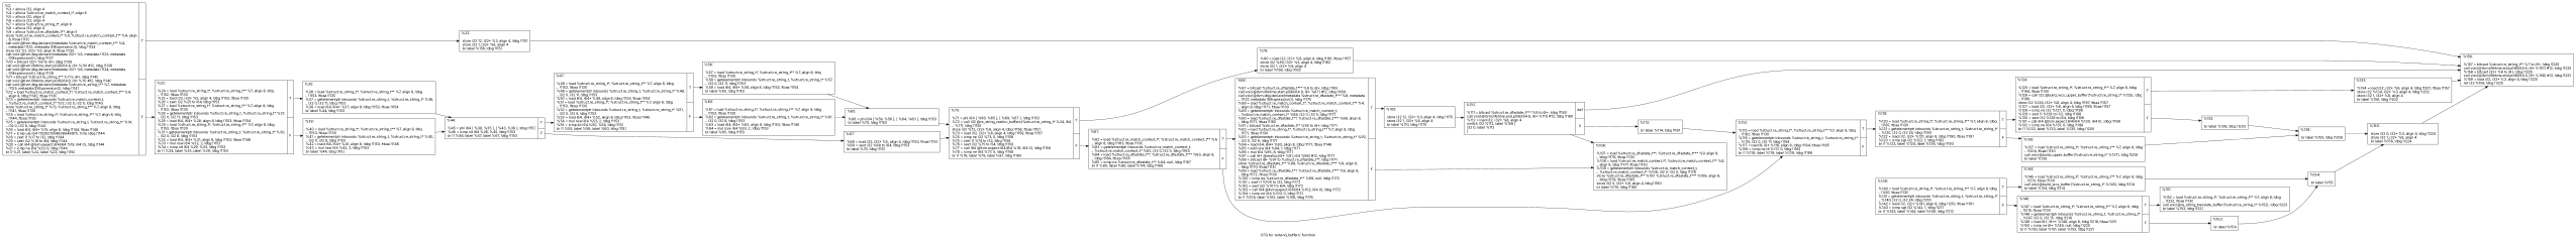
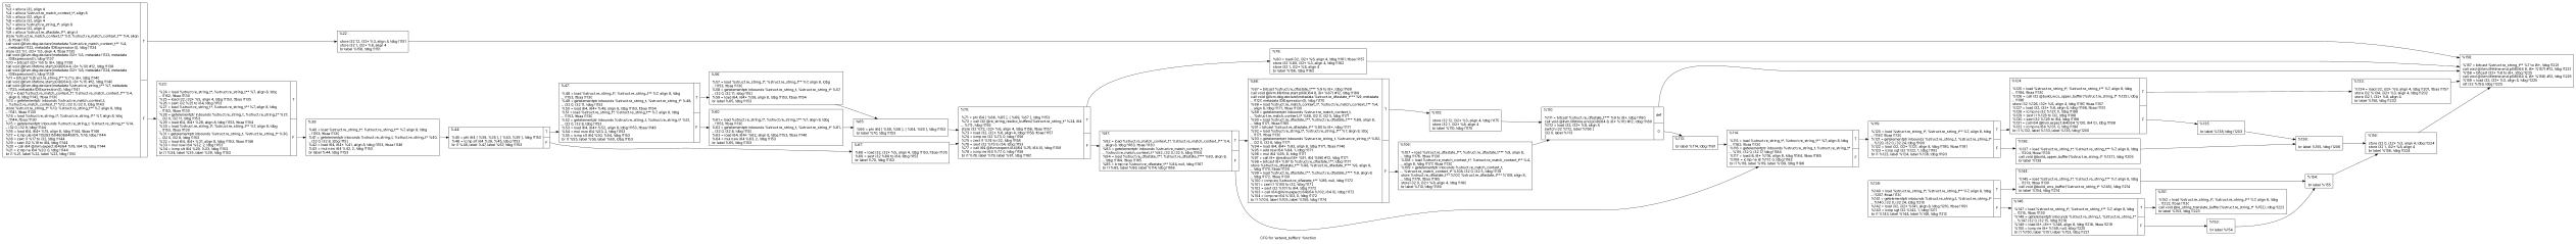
  digraph {
    fontname=Inter
    label="CFG for 'extend_buffers' function"
    rankdir=LR
    node [fontname=Inter shape=record]
    edge [fontname=Inter]
    n1 [label="{%2:\l  %3 = alloca i32, align 4\l  %4 = alloca %struct.re_match_context_t*, align 8\l  %5 = alloca i32, align 4\l  %6 = alloca i32, align 4\l  %7 = alloca %struct.re_string_t*, align 8\l  %8 = alloca i32, align 4\l  %9 = alloca %struct.re_dfastate_t**, align 8\l  store %struct.re_match_context_t* %0, %struct.re_match_context_t** %4, align\l... 8, !tbaa !1130\l  call void @llvm.dbg.declare(metadata %struct.re_match_context_t** %4,\l... metadata !1122, metadata !DIExpression()), !dbg !1134\l  store i32 %1, i32* %5, align 4, !tbaa !1135\l  call void @llvm.dbg.declare(metadata i32* %5, metadata !1123, metadata\l... !DIExpression()), !dbg !1137\l  %10 = bitcast i32* %6 to i8*, !dbg !1138\l  call void @llvm.lifetime.start.p0i8(i64 4, i8* %10) #12, !dbg !1138\l  call void @llvm.dbg.declare(metadata i32* %6, metadata !1124, metadata\l... !DIExpression()), !dbg !1139\l  %11 = bitcast %struct.re_string_t** %7 to i8*, !dbg !1140\l  call void @llvm.lifetime.start.p0i8(i64 8, i8* %11) #12, !dbg !1140\l  call void @llvm.dbg.declare(metadata %struct.re_string_t** %7, metadata\l... !1125, metadata !DIExpression()), !dbg !1141\l  %12 = load %struct.re_match_context_t*, %struct.re_match_context_t** %4,\l... align 8, !dbg !1142, !tbaa !1130\l  %13 = getelementptr inbounds %struct.re_match_context_t,\l... %struct.re_match_context_t* %12, i32 0, i32 0, !dbg !1143\l  store %struct.re_string_t* %13, %struct.re_string_t** %7, align 8, !dbg\l... !1141, !tbaa !1130\l  %14 = load %struct.re_string_t*, %struct.re_string_t** %7, align 8, !dbg\l... !1144, !tbaa !1130\l  %15 = getelementptr inbounds %struct.re_string_t, %struct.re_string_t* %14,\l... i32 0, i32 8, !dbg !1144\l  %16 = load i64, i64* %15, align 8, !dbg !1144, !tbaa !1146\l  %17 = icmp ule i64 1152921504606846975, %16, !dbg !1144\l  %18 = zext i1 %17 to i32, !dbg !1144\l  %19 = sext i32 %18 to i64, !dbg !1144\l  %20 = call i64 @llvm.expect.i64(i64 %19, i64 0), !dbg !1144\l  %21 = icmp ne i64 %20, 0, !dbg !1144\l  br i1 %21, label %22, label %23, !dbg !1150\l|{<s0>T|<s1>F}}"]
    n2 [label="{%22:\l\l  store i32 12, i32* %3, align 4, !dbg !1151\l  store i32 1, i32* %8, align 4\l  br label %156, !dbg !1151\l}"]
    n3 [label="{%23:\l\l  %24 = load %struct.re_string_t*, %struct.re_string_t** %7, align 8, !dbg\l... !1152, !tbaa !1130\l  %25 = load i32, i32* %5, align 4, !dbg !1153, !tbaa !1135\l  %26 = sext i32 %25 to i64, !dbg !1153\l  %27 = load %struct.re_string_t*, %struct.re_string_t** %7, align 8, !dbg\l... !1153, !tbaa !1130\l  %28 = getelementptr inbounds %struct.re_string_t, %struct.re_string_t* %27,\l... i32 0, i32 11, !dbg !1153\l  %29 = load i64, i64* %28, align 8, !dbg !1153, !tbaa !1154\l  %30 = load %struct.re_string_t*, %struct.re_string_t** %7, align 8, !dbg\l... !1153, !tbaa !1130\l  %31 = getelementptr inbounds %struct.re_string_t, %struct.re_string_t* %30,\l... i32 0, i32 8, !dbg !1153\l  %32 = load i64, i64* %31, align 8, !dbg !1153, !tbaa !1146\l  %33 = mul nsw i64 %32, 2, !dbg !1153\l  %34 = icmp slt i64 %29, %33, !dbg !1153\l  br i1 %34, label %35, label %39, !dbg !1153\l|{<s0>T|<s1>F}}"]
    n4 [label="{%156:\l\l  %157 = bitcast %struct.re_string_t** %7 to i8*, !dbg !1225\l  call void @llvm.lifetime.end.p0i8(i64 8, i8* %157) #12, !dbg !1225\l  %158 = bitcast i32* %6 to i8*, !dbg !1225\l  call void @llvm.lifetime.end.p0i8(i64 4, i8* %158) #12, !dbg !1225\l  %159 = load i32, i32* %3, align 4, !dbg !1225\l  ret i32 %159, !dbg !1225\l}"]
-   n5 [label="{%35:\l\l  %36 = load %struct.re_string_t*, %struct.re_string_t** %7, align 8, !dbg\l... !1153, !tbaa !1130\l  %37 = getelementptr inbounds %struct.re_string_t, %struct.re_string_t* %36,\l... i32 0, i32 11, !dbg !1153\l  %38 = load i64, i64* %37, align 8, !dbg !1153, !tbaa !1154\l  br label %44, !dbg !1153\l}"]
    n6 [label="{%39:\l\l  %40 = load %struct.re_string_t*, %struct.re_string_t** %7, align 8, !dbg\l... !1153, !tbaa !1130\l  %41 = getelementptr inbounds %struct.re_string_t, %struct.re_string_t* %40,\l... i32 0, i32 8, !dbg !1153\l  %42 = load i64, i64* %41, align 8, !dbg !1153, !tbaa !1146\l  %43 = mul nsw i64 %42, 2, !dbg !1153\l  br label %44, !dbg !1153\l}"]
    n7 [label="{%44:\l\l  %45 = phi i64 [ %38, %35 ], [ %43, %39 ], !dbg !1153\l  %46 = icmp slt i64 %26, %45, !dbg !1153\l  br i1 %46, label %47, label %67, !dbg !1153\l|{<s0>T|<s1>F}}"]
    n8 [label="{%47:\l\l  %48 = load %struct.re_string_t*, %struct.re_string_t** %7, align 8, !dbg\l... !1153, !tbaa !1130\l  %49 = getelementptr inbounds %struct.re_string_t, %struct.re_string_t* %48,\l... i32 0, i32 11, !dbg !1153\l  %50 = load i64, i64* %49, align 8, !dbg !1153, !tbaa !1154\l  %51 = load %struct.re_string_t*, %struct.re_string_t** %7, align 8, !dbg\l... !1153, !tbaa !1130\l  %52 = getelementptr inbounds %struct.re_string_t, %struct.re_string_t* %51,\l... i32 0, i32 8, !dbg !1153\l  %53 = load i64, i64* %52, align 8, !dbg !1153, !tbaa !1146\l  %54 = mul nsw i64 %53, 2, !dbg !1153\l  %55 = icmp slt i64 %50, %54, !dbg !1153\l  br i1 %55, label %56, label %60, !dbg !1153\l|{<s0>T|<s1>F}}"]
    n9 [label="{%67:\l\l  %68 = load i32, i32* %5, align 4, !dbg !1153, !tbaa !1135\l  %69 = sext i32 %68 to i64, !dbg !1153\l  br label %70, !dbg !1153\l}"]
    n10 [label="{%56:\l\l  %57 = load %struct.re_string_t*, %struct.re_string_t** %7, align 8, !dbg\l... !1153, !tbaa !1130\l  %58 = getelementptr inbounds %struct.re_string_t, %struct.re_string_t* %57,\l... i32 0, i32 11, !dbg !1153\l  %59 = load i64, i64* %58, align 8, !dbg !1153, !tbaa !1154\l  br label %65, !dbg !1153\l}"]
    n11 [label="{%60:\l\l  %61 = load %struct.re_string_t*, %struct.re_string_t** %7, align 8, !dbg\l... !1153, !tbaa !1130\l  %62 = getelementptr inbounds %struct.re_string_t, %struct.re_string_t* %61,\l... i32 0, i32 8, !dbg !1153\l  %63 = load i64, i64* %62, align 8, !dbg !1153, !tbaa !1146\l  %64 = mul nsw i64 %63, 2, !dbg !1153\l  br label %65, !dbg !1153\l}"]
    n12 [label="{%70:\l\l  %71 = phi i64 [ %66, %65 ], [ %69, %67 ], !dbg !1153\l  %72 = call i32 @re_string_realloc_buffers(%struct.re_string_t* %24, i64\l... %71), !dbg !1155\l  store i32 %72, i32* %6, align 4, !dbg !1156, !tbaa !1157\l  %73 = load i32, i32* %6, align 4, !dbg !1158, !tbaa !1157\l  %74 = icmp ne i32 %73, 0, !dbg !1158\l  %75 = zext i1 %74 to i32, !dbg !1158\l  %76 = sext i32 %75 to i54, !dbg !1158\l  %77 = call i64 @llvm.expect.i64(i64 %76, i64 0), !dbg !1158\l  %78 = icmp ne i64 %77, 0, !dbg !1158\l  br i1 %78, label %79, label %81, !dbg !1160\l|{<s0>T|<s1>F}}"]
    n13 [label="{%65:\l\l  %66 = phi i64 [ %59, %56 ], [ %64, %60 ], !dbg !1153\l  br label %70, !dbg !1153\l}"]
    n14 [label="{%79:\l\l  %80 = load i32, i32* %6, align 4, !dbg !1161, !tbaa !1157\l  store i32 %80, i32* %3, align 4, !dbg !1162\l  store i32 1, i32* %8, align 4\l  br label %156, !dbg !1162\l}"]
    n15 [label="{%81:\l\l  %82 = load %struct.re_match_context_t*, %struct.re_match_context_t** %4,\l... align 8, !dbg !1163, !tbaa !1130\l  %83 = getelementptr inbounds %struct.re_match_context_t,\l... %struct.re_match_context_t* %82, i32 0, i32 5, !dbg !1164\l  %84 = load %struct.re_dfastate_t**, %struct.re_dfastate_t*** %83, align 8,\l... !dbg !1164, !tbaa !1165\l  %85 = icmp ne %struct.re_dfastate_t** %84, null, !dbg !1167\l  br i1 %85, label %86, label %114, !dbg !1168\l|{<s0>T|<s1>F}}"]
    n16 [label="{%86:\l\l  %87 = bitcast %struct.re_dfastate_t*** %9 to i8*, !dbg !1169\l  call void @llvm.lifetime.start.p0i8(i64 8, i8* %87) #12, !dbg !1169\l  call void @llvm.dbg.declare(metadata %struct.re_dfastate_t*** %9, metadata\l... !1127, metadata !DIExpression()), !dbg !1170\l  %88 = load %struct.re_match_context_t*, %struct.re_match_context_t** %4,\l... align 8, !dbg !1171, !tbaa !1130\l  %89 = getelementptr inbounds %struct.re_match_context_t,\l... %struct.re_match_context_t* %88, i32 0, i32 5, !dbg !1171\l  %90 = load %struct.re_dfastate_t**, %struct.re_dfastate_t*** %89, align 8,\l... !dbg !1171, !tbaa !1165\l  %91 = bitcast %struct.re_dfastate_t** %90 to i8*, !dbg !1171\l  %92 = load %struct.re_string_t*, %struct.re_string_t** %7, align 8, !dbg\l... !1171, !tbaa !1130\l  %93 = getelementptr inbounds %struct.re_string_t, %struct.re_string_t* %92,\l... i32 0, i32 8, !dbg !1171\l  %94 = load i64, i64* %93, align 8, !dbg !1171, !tbaa !1146\l  %95 = add nsw i64 %94, 1, !dbg !1171\l  %96 = mul i64 %95, 8, !dbg !1171\l  %97 = call i8* @realloc(i8* %91, i64 %96) #12, !dbg !1171\l  %98 = bitcast i8* %97 to %struct.re_dfastate_t**, !dbg !1171\l  store %struct.re_dfastate_t** %98, %struct.re_dfastate_t*** %9, align 8,\l... !dbg !1170, !tbaa !1130\l  %99 = load %struct.re_dfastate_t**, %struct.re_dfastate_t*** %9, align 8,\l... !dbg !1172, !tbaa !1130\l  %100 = icmp eq %struct.re_dfastate_t** %99, null, !dbg !1172\l  %101 = zext i1 %100 to i32, !dbg !1172\l  %102 = sext i32 %101 to i64, !dbg !1172\l  %103 = call i64 @llvm.expect.i64(i64 %102, i64 0), !dbg !1172\l  %104 = icmp ne i64 %103, 0, !dbg !1172\l  br i1 %104, label %105, label %106, !dbg !1174\l|{<s0>T|<s1>F}}"]
    n17 [label="{%114:\l\l  %115 = load %struct.re_string_t*, %struct.re_string_t** %7, align 8, !dbg\l... !1182, !tbaa !1130\l  %116 = getelementptr inbounds %struct.re_string_t, %struct.re_string_t*\l... %115, i32 0, i32 17, !dbg !1184\l  %117 = load i8, i8* %116, align 8, !dbg !1184, !tbaa !1185\l  %108 = icmp ne i8 %117, 0, !dbg !1182\l  br i1 %118, label %119, label %139, !dbg !1186\l|{<s0>T|<s1>F}}"]
    n18 [label="{%105:\l\l  store i32 12, i32* %3, align 4, !dbg !1175\l  store i32 1, i32* %8, align 4\l  br label %110, !dbg !1175\l}"]
    n19 [label="{%106:\l\l  %107 = load %struct.re_dfastate_t**, %struct.re_dfastate_t*** %9, align 8,\l... !dbg !1176, !tbaa !1130\l  %108 = load %struct.re_match_context_t*, %struct.re_match_context_t** %4,\l... align 8, !dbg !1177, !tbaa !1130\l  %109 = getelementptr inbounds %struct.re_match_context_t,\l... %struct.re_match_context_t* %108, i32 0, i32 5, !dbg !1178\l  store %struct.re_dfastate_t** %107, %struct.re_dfastate_t*** %109, align 8,\l... !dbg !1179, !tbaa !1165\l  store i32 0, i32* %8, align 4, !dbg !1180\l  br label %110, !dbg !1180\l}"]
    n20 [label="{%119:\l\l  %120 = load %struct.re_string_t*, %struct.re_string_t** %7, align 8, !dbg\l... !1187, !tbaa !1130\l  %121 = getelementptr inbounds %struct.re_string_t, %struct.re_string_t*\l... %120, i32 0, i32 24, !dbg !1190\l  %122 = load i32, i32* %121, align 8, !dbg !1190, !tbaa !1191\l  %123 = icmp sgt i32 %122, 1, !dbg !1192\l  br i1 %123, label %124, label %136, !dbg !1193\l|{<s0>T|<s1>F}}"]
    n21 [label="{%110:\l\l  %111 = bitcast %struct.re_dfastate_t*** %9 to i8*, !dbg !1180\l  call void @llvm.lifetime.end.p0i8(i64 8, i8* %111) #12, !dbg !1180\l  %112 = load i32, i32* %8, align 4\l  switch i32 %112, label %156 [\l    i32 0, label %113\l  ]\l|{<s0>def|<s1>0}}"]
    n22 [label="{%124:\l\l  %125 = load %struct.re_string_t*, %struct.re_string_t** %7, align 8, !dbg\l... !1194, !tbaa !1130\l  %126 = call i32 @build_wcs_upper_buffer(%struct.re_string_t* %125), !dbg\l... !1196\l  store i32 %126, i32* %6, align 4, !dbg !1197, !tbaa !1157\l  %127 = load i32, i32* %6, align 4, !dbg !1198, !tbaa !1157\l  %128 = icmp ne i32 %127, 0, !dbg !1198\l  %129 = zext i1 %128 to i32, !dbg !1198\l  %130 = sext i32 %129 to i64, !dbg !1198\l  %131 = call i64 @llvm.expect.i64(i64 %130, i64 0), !dbg !1198\l  %132 = icmp ne i64 %131, 0, !dbg !1198\l  br i1 %132, label %133, label %135, !dbg !1200\l|{<s0>T|<s1>F}}"]
    n23 [label="{%136:\l\l  %137 = load %struct.re_string_t*, %struct.re_string_t** %7, align 8, !dbg\l... !1204, !tbaa !1130\l  call void @build_upper_buffer(%struct.re_string_t* %137), !dbg !1205\l  br label %138\l}"]
    n24 [label="{%139:\l\l  %140 = load %struct.re_string_t*, %struct.re_string_t** %7, align 8, !dbg\l... !1207, !tbaa !1130\l  %141 = getelementptr inbounds %struct.re_string_t, %struct.re_string_t*\l... %140, i32 0, i32 24, !dbg !1210\l  %142 = load i32, i32* %141, align 8, !dbg !1210, !tbaa !1191\l  %143 = icmp sgt i32 %142, 1, !dbg !1211\l  br i1 %143, label %144, label %146, !dbg !1212\l|{<s0>T|<s1>F}}"]
    n25 [label="{%144:\l\l  %145 = load %struct.re_string_t*, %struct.re_string_t** %7, align 8, !dbg\l... !1213, !tbaa !1130\l  call void @build_wcs_buffer(%struct.re_string_t* %145), !dbg !1214\l  br label %154, !dbg !1214\l}"]
    n26 [label="{%146:\l\l  %147 = load %struct.re_string_t*, %struct.re_string_t** %7, align 8, !dbg\l... !1215, !tbaa !1130\l  %148 = getelementptr inbounds %struct.re_string_t, %struct.re_string_t*\l... %147, i32 0, i32 15, !dbg !1218\l  %149 = load i8*, i8** %148, align 8, !dbg !1218, !tbaa !1219\l  %150 = icmp ne i8* %149, null, !dbg !1220\l  br i1 %150, label %151, label %153, !dbg !1221\l|{<s0>T|<s1>F}}"]
    n27 [label="{%113:\l\l  br label %114, !dbg !1181\l}"]
    n28 [label="{%133:\l\l  %134 = load i32, i32* %6, align 4, !dbg !1201, !tbaa !1157\l  store i32 %134, i32* %3, align 4, !dbg !1202\l  store i32 1, i32* %8, align 4\l  br label %156, !dbg !1202\l}"]
    n29 [label="{%135:\l\l  br label %138, !dbg !1203\l}"]
    n30 [label="{%138:\l\l  br label %155, !dbg !1206\l}"]
    n31 [label="{%154:\l\l  br label %155\l}"]
    n32 [label="{%151:\l\l  %152 = load %struct.re_string_t*, %struct.re_string_t** %7, align 8, !dbg\l... !1222, !tbaa !1130\l  call void @re_string_translate_buffer(%struct.re_string_t* %152), !dbg !1223\l  br label %153, !dbg !1223\l}"]
    n33 [label="{%153:\l\l  br label %154\l}"]
    n34 [label="{%155:\l\l  store i32 0, i32* %3, align 4, !dbg !1224\l  store i32 1, i32* %8, align 4\l  br label %156, !dbg !1224\l}"]
    n1 -> n2 [tailport=s0]
    n1 -> n3 [tailport=s1]
    n2 -> n4
-   n3 -> n5 [tailport=s0]
    n3 -> n6 [tailport=s1]
-   n5 -> n7
    n6 -> n7
    n7 -> n8 [tailport=s0]
    n7 -> n9 [tailport=s1]
    n8 -> n10 [tailport=s0]
    n8 -> n11 [tailport=s1]
    n9 -> n12
    n10 -> n13
    n11 -> n13
    n12 -> n14 [tailport=s0]
    n12 -> n15 [tailport=s1]
    n13 -> n12
    n14 -> n4
    n15 -> n16 [tailport=s0]
    n15 -> n17 [tailport=s1]
    n16 -> n18 [tailport=s0]
    n16 -> n19 [tailport=s1]
    n17 -> n20 [tailport=s0]
    n18 -> n21
-   n21 -> n19
+   n19 -> n21
    n20 -> n22 [tailport=s0]
    n20 -> n23 [tailport=s1]
    n21 -> n4 [tailport=s0]
    n21 -> n27 [tailport=s1]
    n22 -> n28 [tailport=s0]
    n22 -> n29 [tailport=s1]
    n23 -> n30
    n24 -> n25 [tailport=s0]
    n24 -> n26 [tailport=s1]
    n25 -> n31
    n26 -> n32 [tailport=s0]
    n26 -> n33 [tailport=s1]
    n27 -> n17
    n28 -> n4
    n29 -> n30
    n30 -> n34
    n31 -> n34
    n33 -> n31
    n34 -> n4
  }
